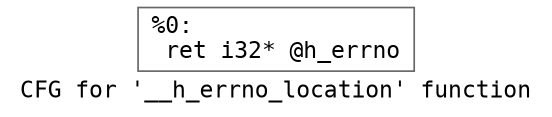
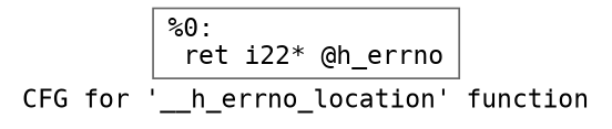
  digraph {
    label="CFG for '__h_errno_location' function"
    fontname="DejaVu Sans Mono"
-   n1 [label="{%0:\l  ret i32* @h_errno\l}" shape=record color=gray40 fontname="DejaVu Sans Mono"]
+   n1 [label="{%0:\l  ret i22* @h_errno\l}" shape=record color=gray40 fontname="DejaVu Sans Mono"]
  }
